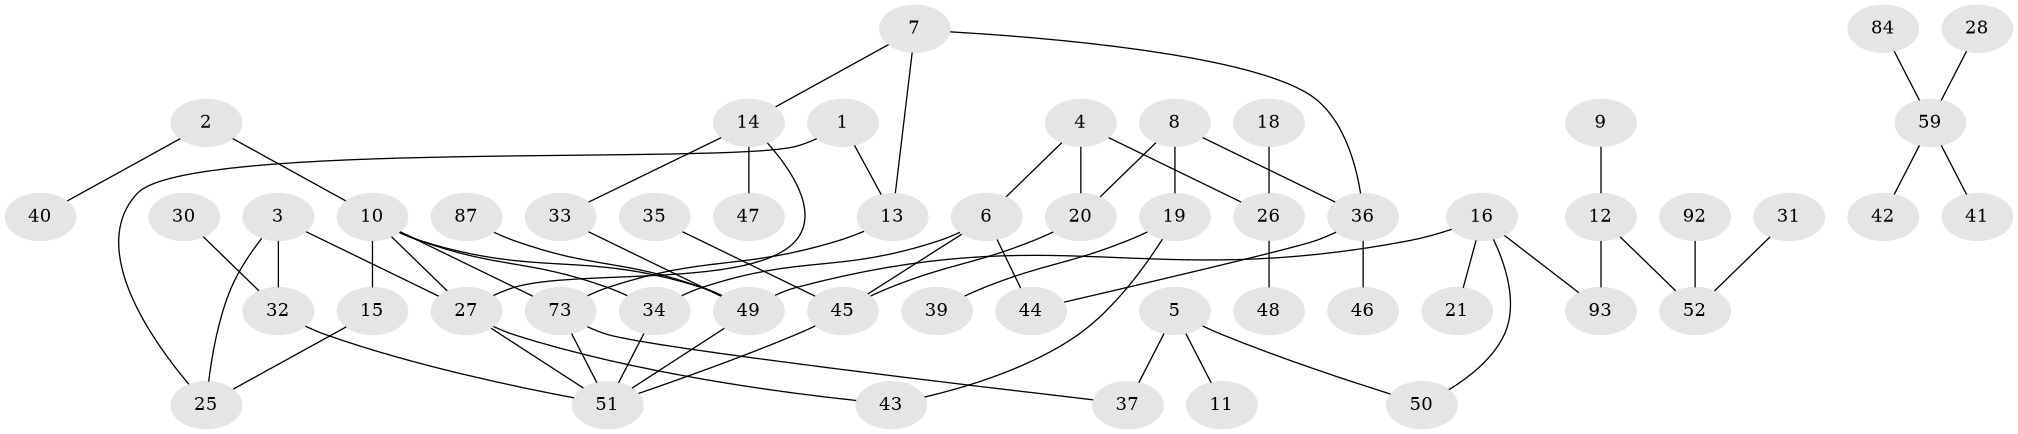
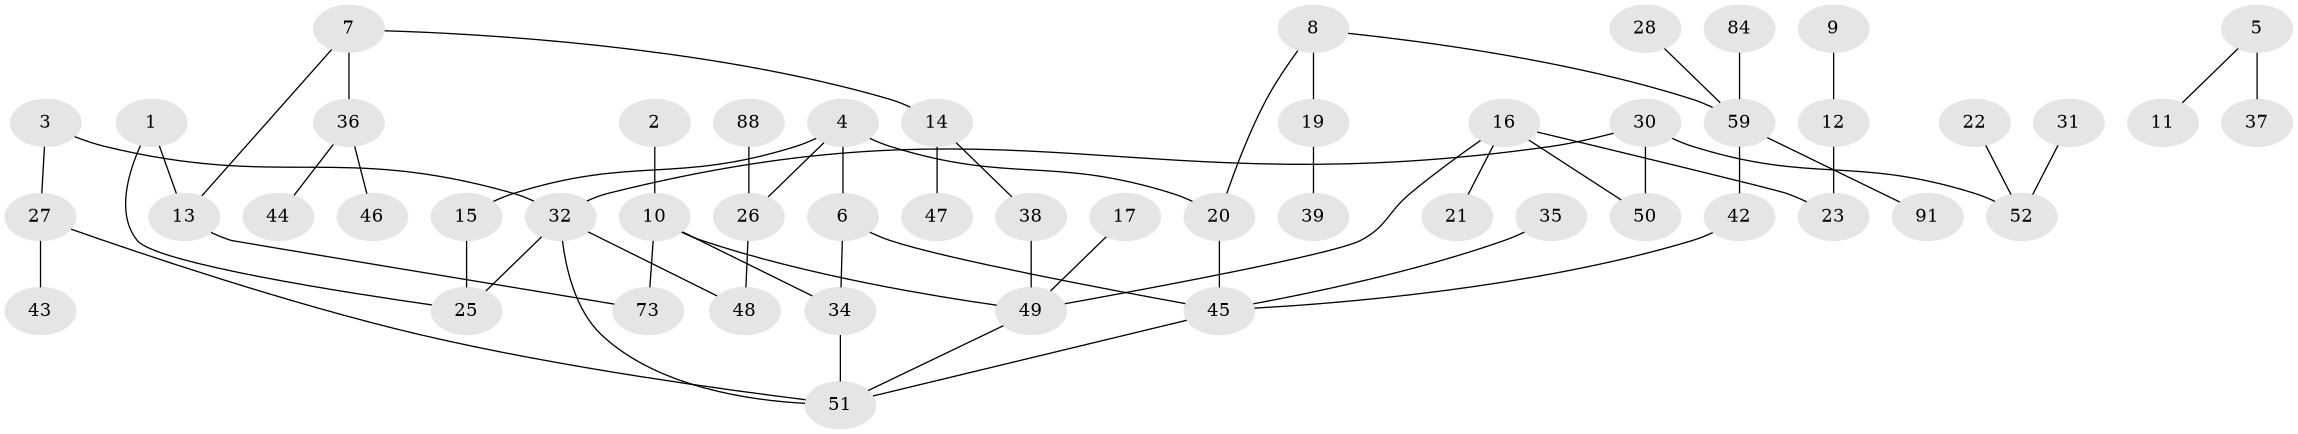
  graph {
    node [color=gray90 style=filled]
    edge [weight=1.0]
    1
    13
    25
    n4 [label=73]
    2
    10
-   40
    34
    27
    49
    3
    32
    48
    51
    4
    6
    15
    20
    26
    44
    45
    5
    11
    37
    7
    14
    36
-   38 [label=33]
+   38
    47
    46
    8
    19
    n33 [label=59]
    43
    39
    42
-   41
+   41 [label=91]
    9
    12
-   23 [label=93]
+   23
    16
    21
    50
-   17 [label=87]
-   18
-   22 [label=92]
+   17
+   18 [label=88]
+   22
    52
    n48 [label=84]
    28
    30
    31
    35
    1 -- 13
    1 -- 25
    13 -- n4
-   n4 -- 51
-   n4 -- 37
    2 -- 10
-   2 -- 40
    10 -- n4
    10 -- 34
-   10 -- 27
    10 -- 49
    34 -- 51
    27 -- 51
    27 -- 43
    49 -- 51
-   3 -- 25
+   32 -- 25
    3 -- 27
    3 -- 32
+   32 -- 48
    32 -- 51
    4 -- 6
-   10 -- 15
+   4 -- 15
    4 -- 20
    4 -- 26
    6 -- 34
-   6 -- 44
    6 -- 45
    15 -- 25
    20 -- 45
    26 -- 48
    45 -- 51
    5 -- 11
    5 -- 37 [weight=2.0]
    7 -- 13
    7 -- 14
    7 -- 36
-   14 -- 27
    14 -- 38
    14 -- 47
    36 -- 44
    36 -- 46
    38 -- 49
    8 -- 20
    8 -- 19
-   8 -- 36
-   19 -- 43
+   8 -- n33
    19 -- 39
    n33 -- 42 [weight=2.0]
    n33 -- 41 [weight=2.0]
+   42 -- 45
    9 -- 12
    12 -- 23
    16 -- 49
    16 -- 23
    16 -- 21
    16 -- 50
    17 -- 49
    18 -- 26
    22 -- 52
    n48 -- n33
    28 -- n33
    30 -- 32
-   5 -- 50
-   12 -- 52
+   30 -- 50
+   30 -- 52
    31 -- 52
    35 -- 45
  }
